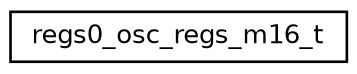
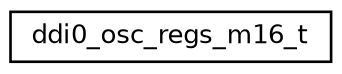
  digraph {
    rankdir=LR
-   n1 [color=black fillcolor=white fontname=Helvetica fontsize=10 height=0.2 label=regs0_osc_regs_m16_t shape=record style=filled width=0.4]
+   n1 [color=black fillcolor=white fontname=Helvetica fontsize=10 height=0.2 label=ddi0_osc_regs_m16_t shape=record style=filled width=0.4]
  }
